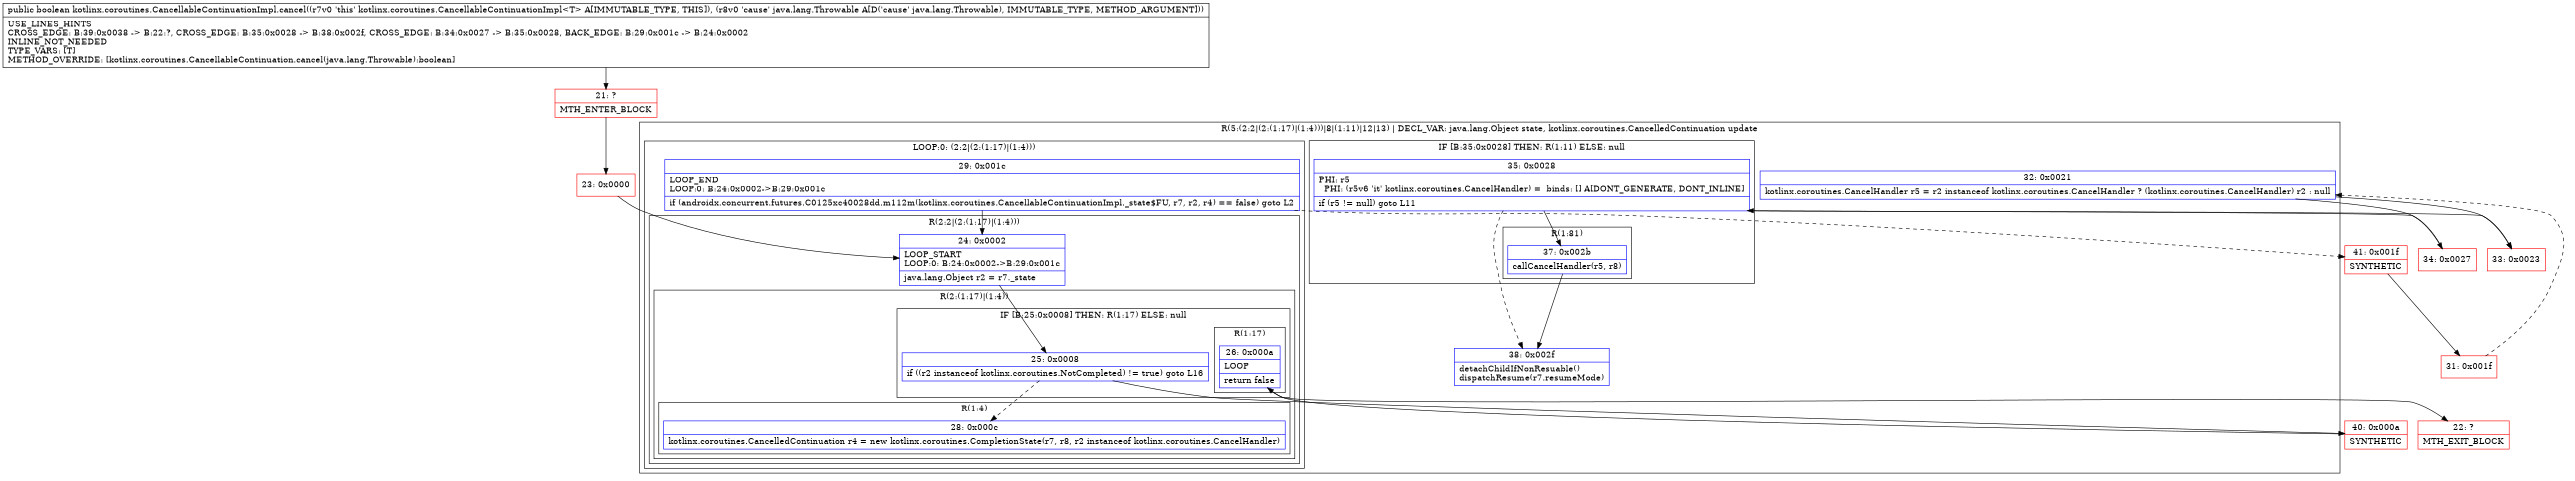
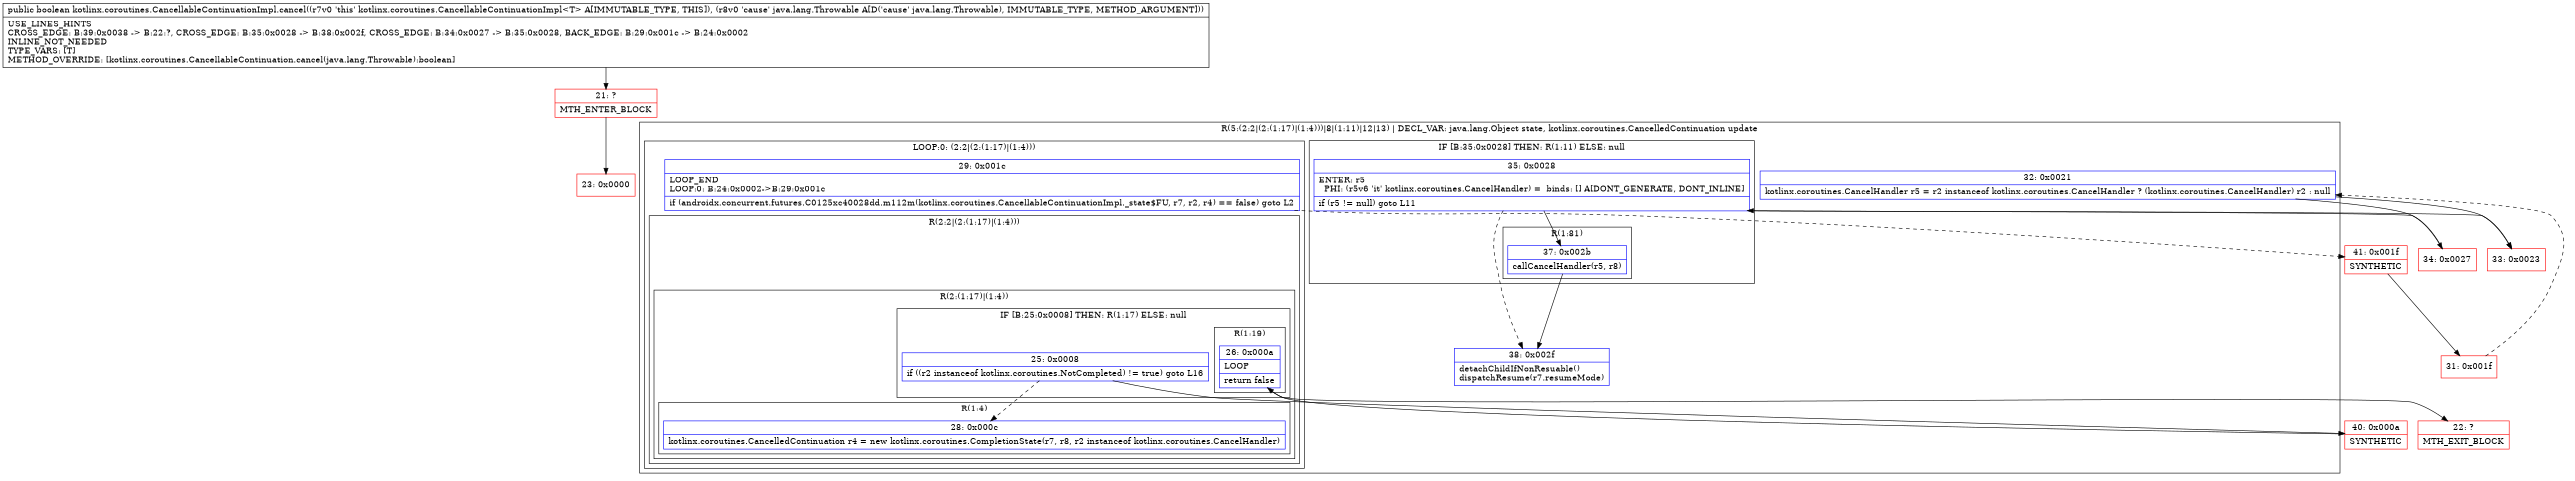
  digraph {
    node [color=blue shape=record]
    n1 [label="{26\:\ 0x000a|LOOP\l|return false\l}"]
    n2 [label="{25\:\ 0x0008|if ((r2 instanceof kotlinx.coroutines.NotCompleted) != true) goto L16\l}"]
    n3 [label="{28\:\ 0x000c|kotlinx.coroutines.CancelledContinuation r4 = new kotlinx.coroutines.CompletionState(r7, r8, r2 instanceof kotlinx.coroutines.CancelHandler)\l}"]
-   n4 [label="{24\:\ 0x0002|LOOP_START\lLOOP:0: B:24:0x0002\-\>B:29:0x001c\l|java.lang.Object r2 = r7._state\l}"]
    n5 [label="{29\:\ 0x001c|LOOP_END\lLOOP:0: B:24:0x0002\-\>B:29:0x001c\l|if (androidx.concurrent.futures.C0125xc40028dd.m112m(kotlinx.coroutines.CancellableContinuationImpl._state$FU, r7, r2, r4) == false) goto L2\l}"]
    n6 [label="{37\:\ 0x002b|callCancelHandler(r5, r8)\l}"]
-   n7 [label="{35\:\ 0x0028|PHI: r5 \l  PHI: (r5v6 'it' kotlinx.coroutines.CancelHandler) =  binds: [] A[DONT_GENERATE, DONT_INLINE]\l|if (r5 != null) goto L11\l}"]
+   n7 [label="{35\:\ 0x0028|ENTER: r5 \l  PHI: (r5v6 'it' kotlinx.coroutines.CancelHandler) =  binds: [] A[DONT_GENERATE, DONT_INLINE]\l|if (r5 != null) goto L11\l}"]
    n8 [label="{32\:\ 0x0021|kotlinx.coroutines.CancelHandler r5 = r2 instanceof kotlinx.coroutines.CancelHandler ? (kotlinx.coroutines.CancelHandler) r2 : null\l}"]
    n9 [label="{38\:\ 0x002f|detachChildIfNonResuable()\ldispatchResume(r7.resumeMode)\l}"]
    n10 [color=red label="{22\:\ ?|MTH_EXIT_BLOCK\l}"]
    n11 [color=red label="{40\:\ 0x000a|SYNTHETIC\l}"]
    n12 [color=red label="{41\:\ 0x001f|SYNTHETIC\l}"]
    n13 [color=red label="{33\:\ 0x0023}"]
    n14 [color=red label="{34\:\ 0x0027}"]
    n15 [color=red label="{31\:\ 0x001f}"]
    n16 [color=red label="{21\:\ ?|MTH_ENTER_BLOCK\l}"]
    n17 [color=red label="{23\:\ 0x0000}"]
    n18 [label="{public boolean kotlinx.coroutines.CancellableContinuationImpl.cancel((r7v0 'this' kotlinx.coroutines.CancellableContinuationImpl\<T\> A[IMMUTABLE_TYPE, THIS]), (r8v0 'cause' java.lang.Throwable A[D('cause' java.lang.Throwable), IMMUTABLE_TYPE, METHOD_ARGUMENT]))  | USE_LINES_HINTS\lCROSS_EDGE: B:39:0x0038 \-\> B:22:?, CROSS_EDGE: B:35:0x0028 \-\> B:38:0x002f, CROSS_EDGE: B:34:0x0027 \-\> B:35:0x0028, BACK_EDGE: B:29:0x001c \-\> B:24:0x0002\lINLINE_NOT_NEEDED\lTYPE_VARS: [T]\lMETHOD_OVERRIDE: [kotlinx.coroutines.CancellableContinuation.cancel(java.lang.Throwable):boolean]\l}" color=""]
    subgraph cluster_1 {
      label="R(5:(2:2|(2:(1:17)|(1:4)))|8|(1:11)|12|13) | DECL_VAR: java.lang.Object state, kotlinx.coroutines.CancelledContinuation update\l"
      n8
      n9
      subgraph cluster_2 {
        label="LOOP:0: (2:2|(2:(1:17)|(1:4)))"
        n5
        subgraph cluster_3 {
          label="R(2:2|(2:(1:17)|(1:4)))"
-         n4
          subgraph cluster_4 {
            label="R(2:(1:17)|(1:4))"
            subgraph cluster_5 {
              label="IF [B:25:0x0008] THEN: R(1:17) ELSE: null"
              n2
              subgraph cluster_6 {
-               label="R(1:17)"
+               label="R(1:19)"
                n1
              }
            }
            subgraph cluster_7 {
              label="R(1:4)"
              n3
            }
          }
        }
      }
      subgraph cluster_8 {
        label="IF [B:35:0x0028] THEN: R(1:11) ELSE: null"
        n7
        subgraph cluster_9 {
          label="R(1:81)"
          n6
        }
      }
    }
    n1 -> n10
    n2 -> n3 [style=dashed]
    n2 -> n11
-   n4 -> n2
-   n5 -> n4
    n5 -> n12 [style=dashed]
    n6 -> n9
    n7 -> n6
    n7 -> n9 [style=dashed]
    n7 -> n13
    n8 -> n13
    n8 -> n14
    n11 -> n1
    n12 -> n15
    n14 -> n7
    n15 -> n8 [style=dashed]
    n16 -> n17
-   n17 -> n4
    n18 -> n16
  }
